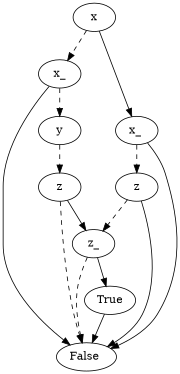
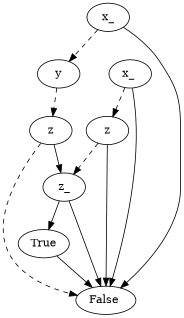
  digraph {
-   n1 [label=x]
    n2 [label=x_]
    n3 [label="x_ "]
    n4 [label=y]
    n5 [label="False "]
    n6 [label=z]
    n7 [label=z]
    n8 [label=z_]
    n9 [label=True]
-   n1 -> n2 [style=dashed]
-   n1 -> n3
    n2 -> n4 [style=dashed]
    n2 -> n5
    n3 -> n5
    n3 -> n6 [style=dashed]
    n4 -> n7 [style=dashed]
    n6 -> n5
    n6 -> n8 [style=dashed]
    n7 -> n5 [style=dashed]
    n7 -> n8
-   n8 -> n5 [style=dashed]
+   n8 -> n5
    n8 -> n9 [style=solid]
    n9 -> n5
  }
